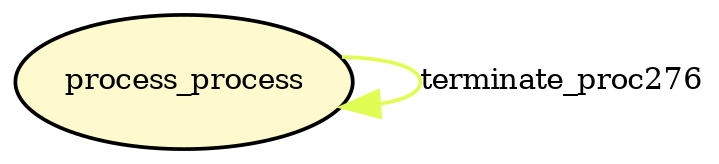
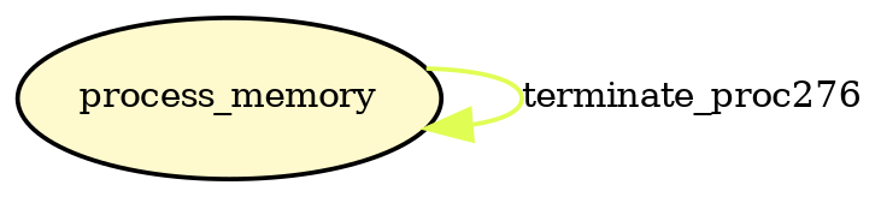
  digraph {
-   n1 [fillcolor="#fffacd" fontsize=8 label=process_process shape=ellipse style=filled]
+   n1 [fillcolor="#fffacd" fontsize=8 label=process_memory shape=ellipse style=filled]
    n1 -> n1 [color="#e0fd54" fontsize=8 label=terminate_proc276]
  }
